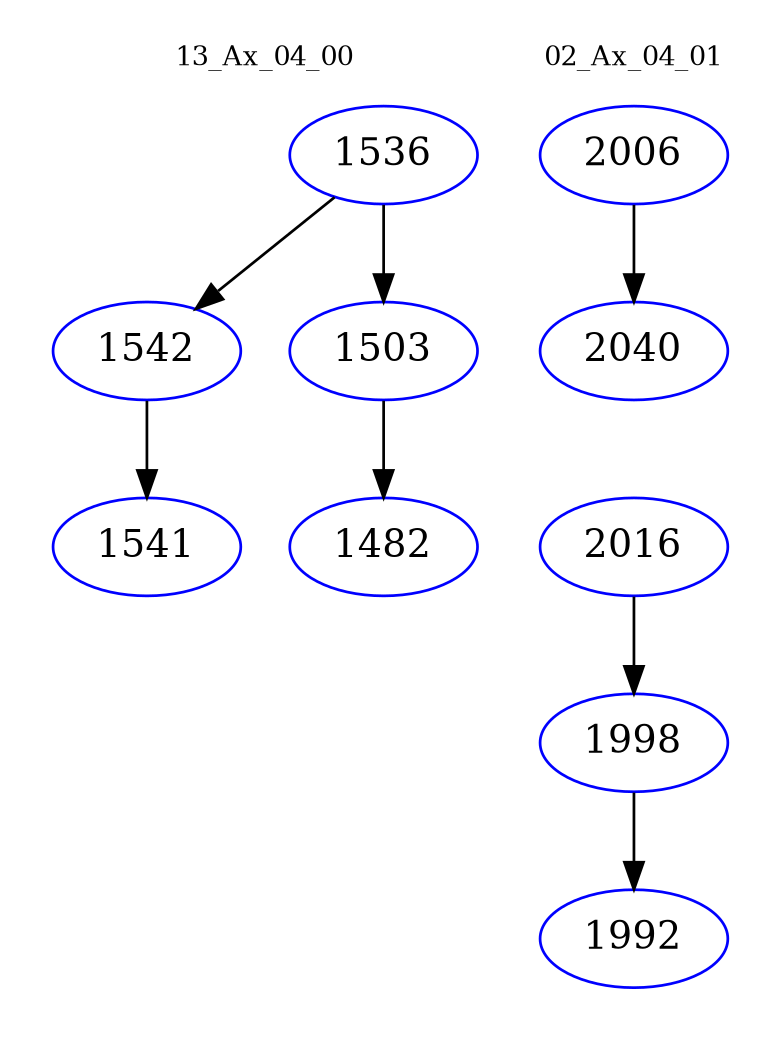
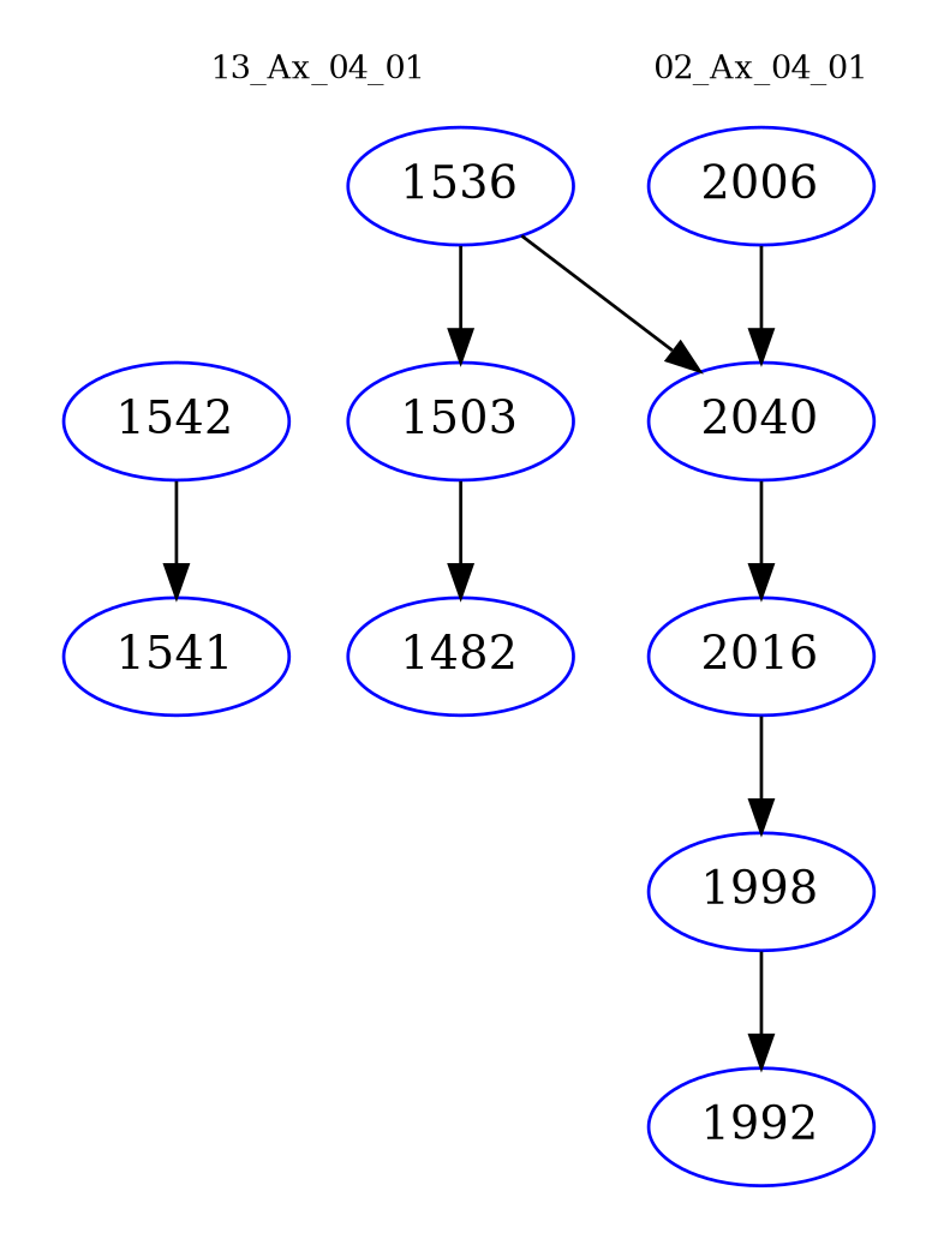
  digraph {
    fontname="DejaVu Serif"
    node [color=blue fontname="DejaVu Serif"]
    edge [color=black fontname="DejaVu Serif"]
    n1 [label=1536]
    n2 [label=1542]
    n3 [label=1503]
    n4 [label=1541]
    n5 [label=1482]
    n6 [label=2006]
    n7 [label=1998]
    n8 [label=2040]
    n9 [label=1992]
    n10 [label=2016]
    subgraph cluster_1 {
      color=white
      fontsize=10
-     label="13_Ax_04_00"
+     label="13_Ax_04_01"
      n1
      n2
      n3
      n4
      n5
    }
    subgraph cluster_2 {
      color=white
      fontsize=10
      label="02_Ax_04_01"
      n6
      n7
      n8
      n9
      n10
    }
-   n1 -> n2
+   n1 -> n8
    n1 -> n3
    n2 -> n4
    n3 -> n5
    n6 -> n8
    n7 -> n9
+   n8 -> n10
    n10 -> n7
  }
